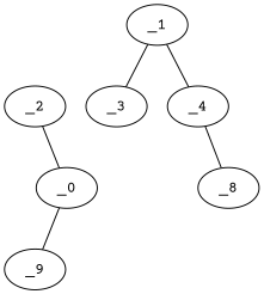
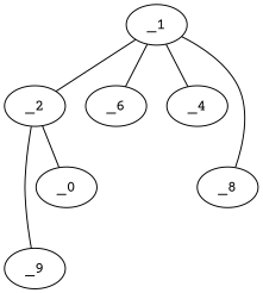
  graph {
    fontname="Courier Prime"
    node [charge=0 chem=2 fontname="Courier Prime" symbol="O  " x=3.7321 y=-0.317]
    edge [fontname="Courier Prime" valence=1]
    _1 [chem=5 symbol="S  " x=2.866]
    _2 [chem=1 symbol="C  " y=0.183]
-   _3 [x=2 y=-0.817]
+   _3 [x=2 y=-0.817 label=_6]
    _4 [x=3.366 y=-1.183]
    n5 [label=_8 x=2.366 y=0.549]
    n6 [chem=1 label=_9 symbol="C  " x=4.5981]
    n7 [chem=4 label=_0 symbol="N  " y=1.183]
+   _1 -- _2
    _1 -- _3 [valence=2]
    _1 -- _4 [valence=2]
-   _4 -- n5
-   n7 -- n6
+   _1 -- n5
+   _2 -- n6
    _2 -- n7
  }
